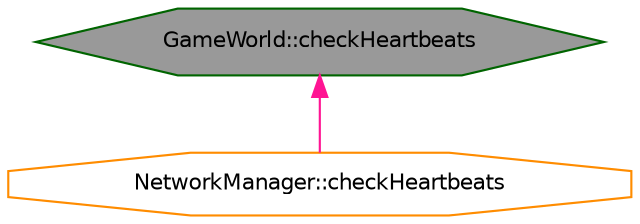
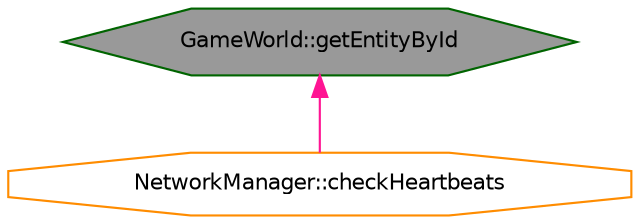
  digraph {
    rankdir=TB
    node [fontname=Helvetica fontsize=10 style=filled]
-   n1 [color=darkgreen fillcolor=grey60 fontcolor=black height=0.2 label="GameWorld::checkHeartbeats" shape=hexagon width=0.4]
+   n1 [color=darkgreen fillcolor=grey60 fontcolor=black height=0.2 label="GameWorld::getEntityById" shape=hexagon width=0.4]
    n2 [color=darkorange fillcolor=white height=0.2 label="NetworkManager::checkHeartbeats" shape=octagon width=0.4]
    n1 -> n2 [color=deeppink dir=back fontname=Helvetica fontsize=10 labelfontname=Helvetica labelfontsize=10 style=solid]
  }
